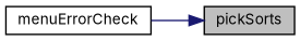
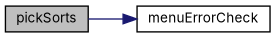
  digraph {
    rankdir=LR
    fontname=Inter
    node [color=black fontname=Inter fontsize=10 shape=record style=filled]
    n1 [fillcolor=grey75 fontcolor=black height=0.2 label=pickSorts width=0.4]
    n2 [fillcolor=white height=0.2 label=menuErrorCheck width=0.4]
-   n2 -> n1 [color=midnightblue fontname=Inter fontsize=10 labelfontname=FreeSans labelfontsize=10 style=solid]
+   n1 -> n2 [color=midnightblue fontname=Inter fontsize=10 labelfontname=FreeSans labelfontsize=10 style=solid]
  }
